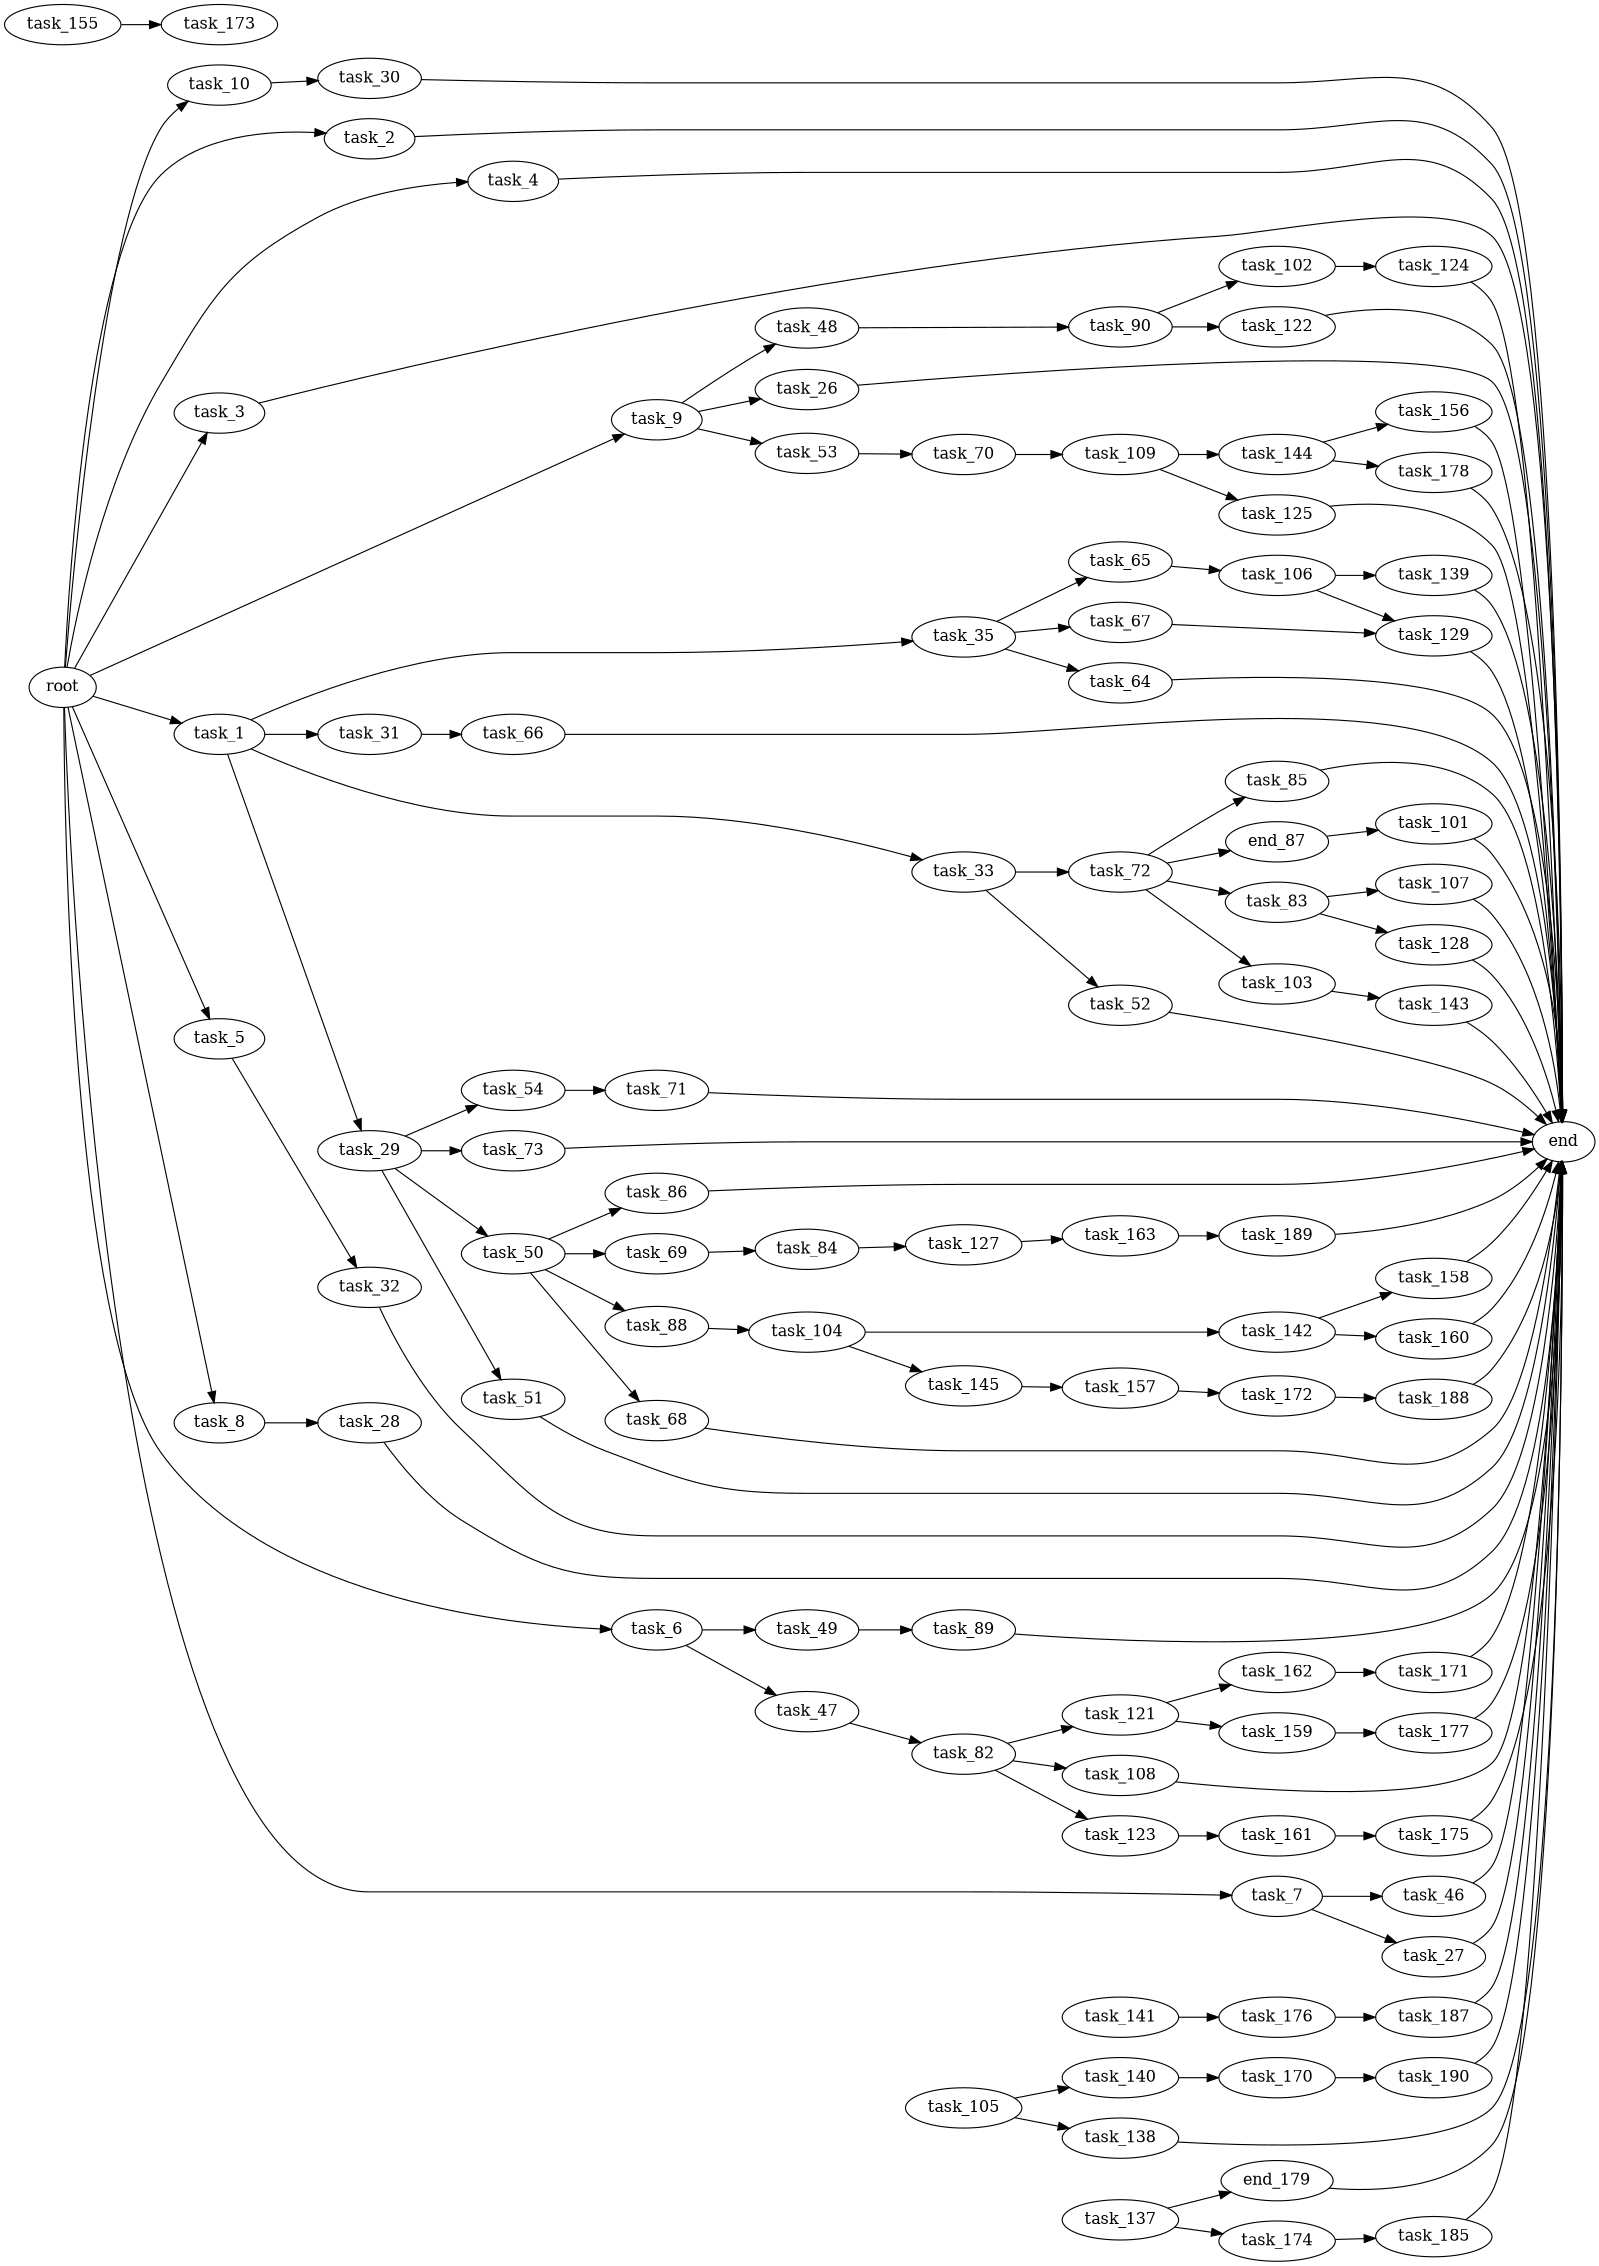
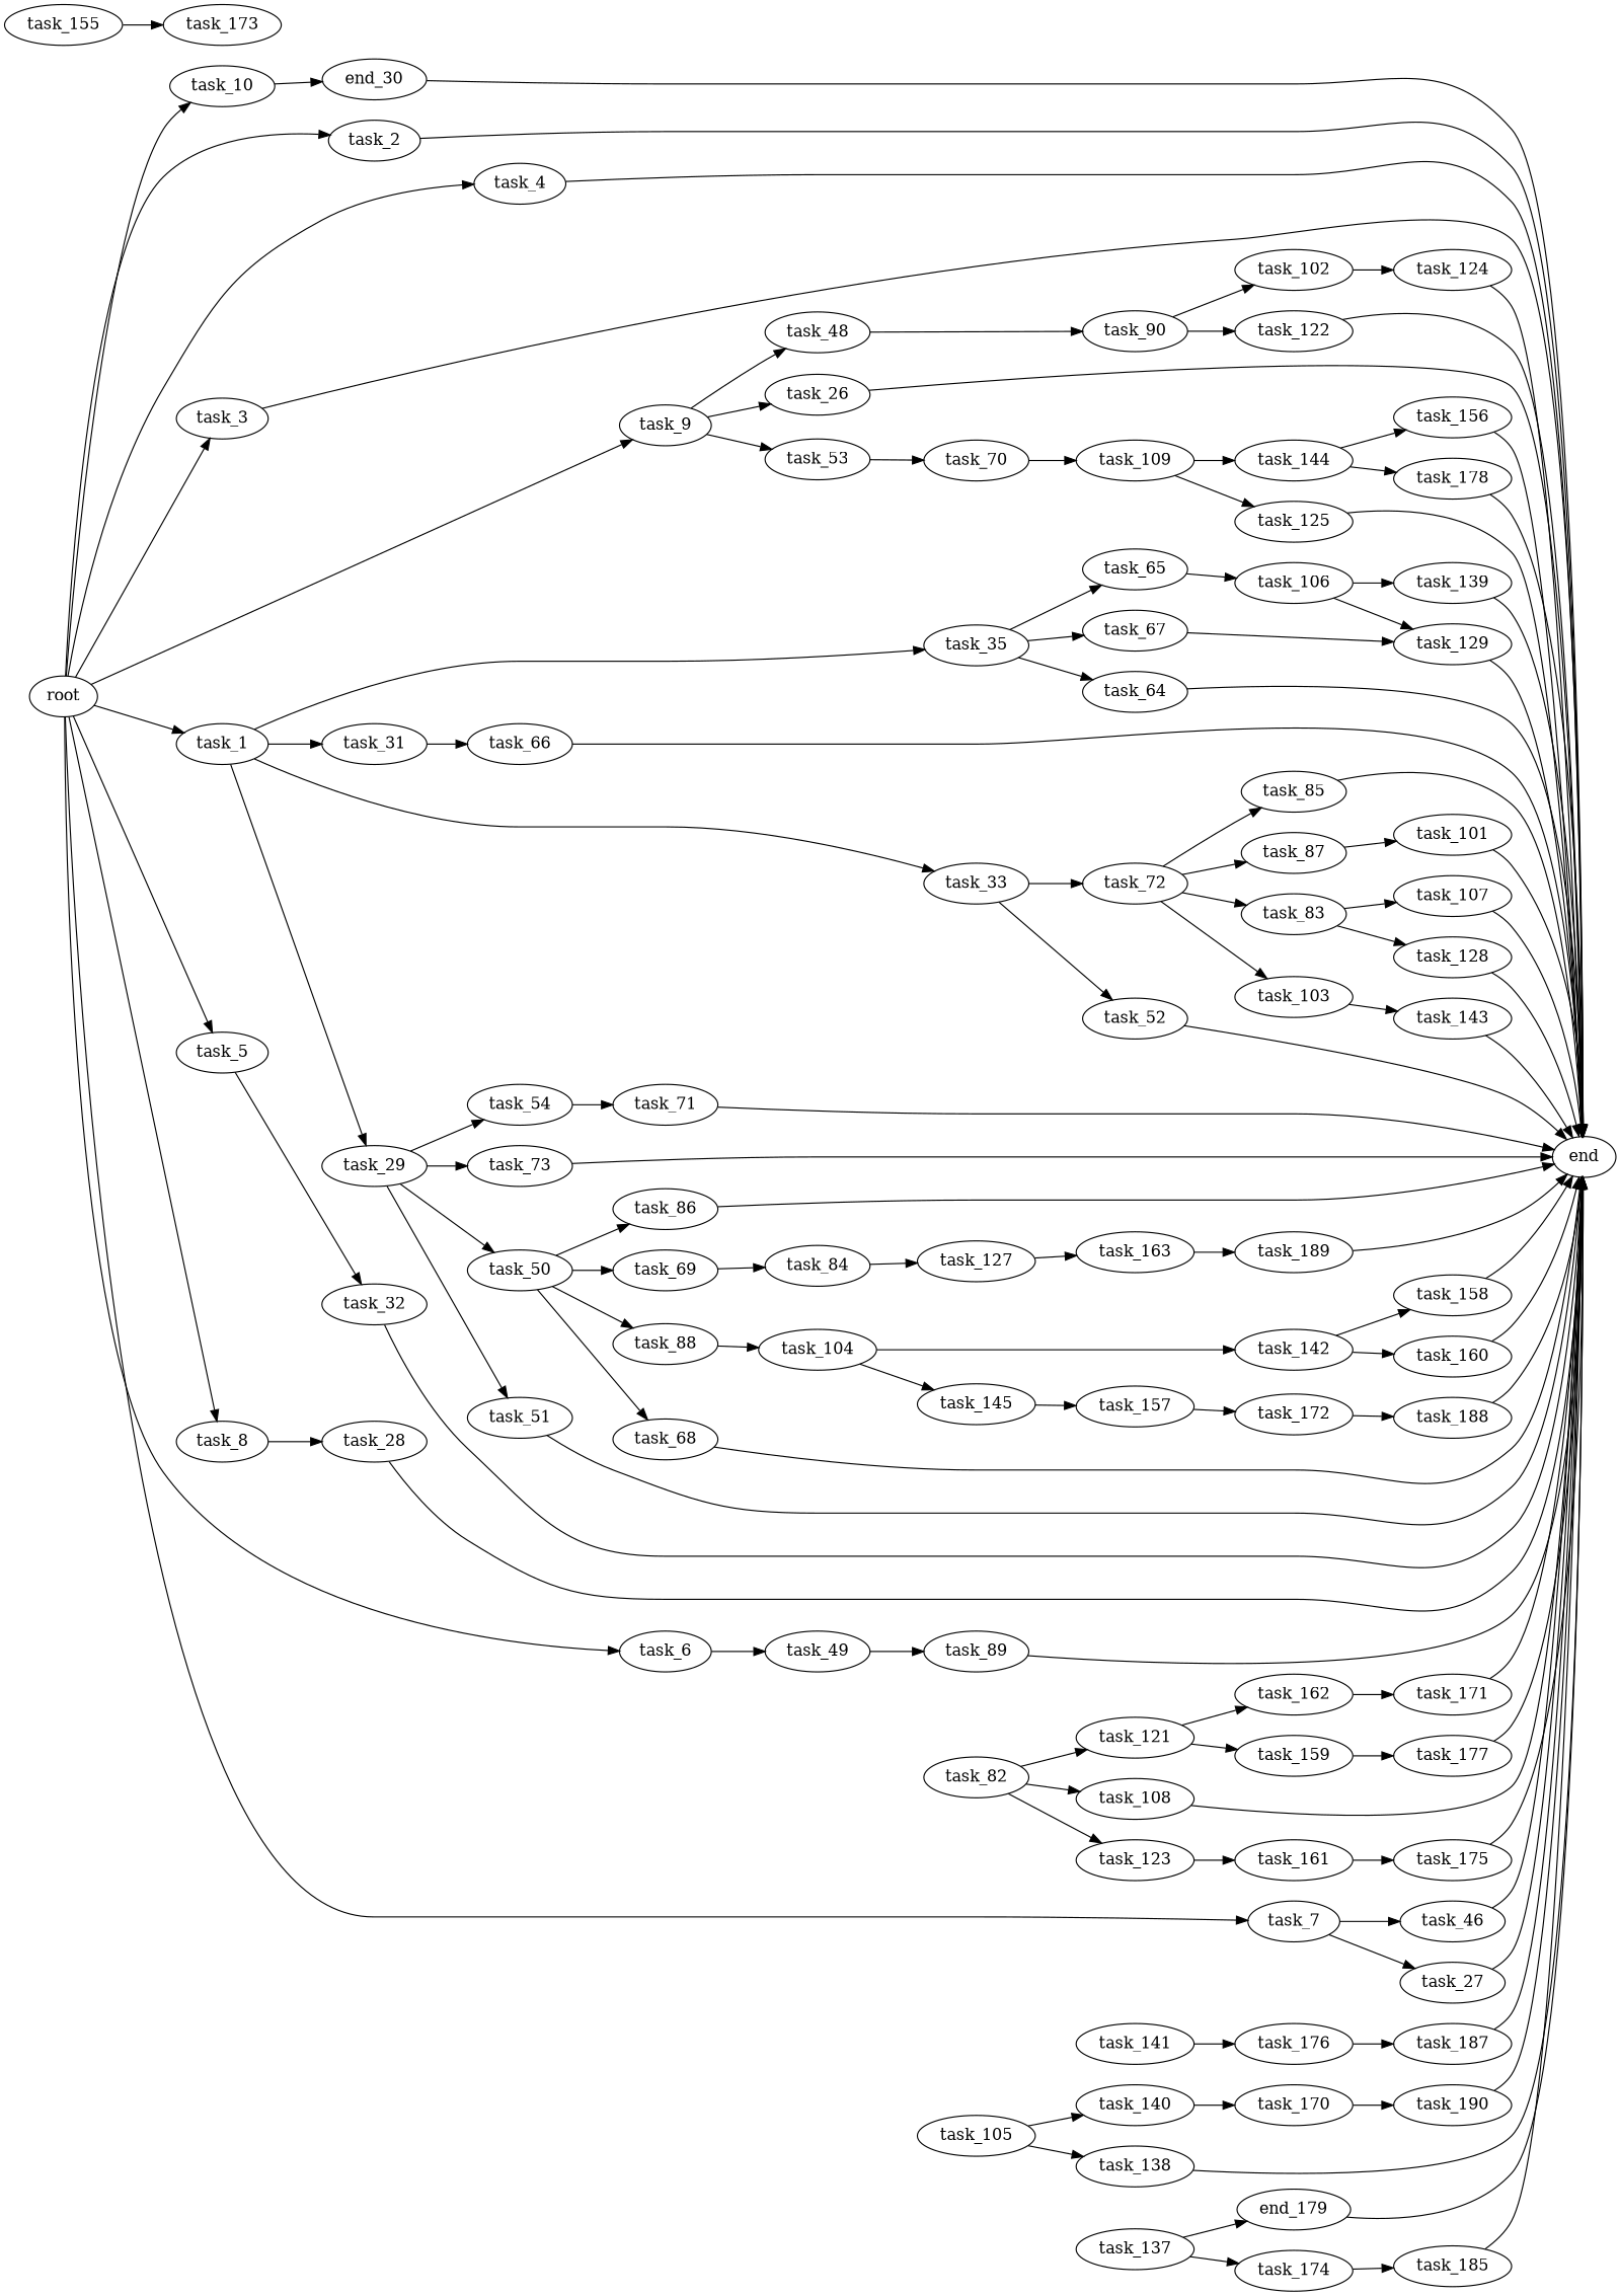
  digraph {
    rankdir=LR
    task_102
    task_124
    end
    task_65
    task_106
    task_139
    task_129
    task_176
    task_187
    task_156
    task_162
    task_171
    task_158
    task_105
    task_140
    task_138
    task_170
    task_72
    task_85
-   task_87 [label=end_87]
+   task_87
    task_83
    task_103
    task_101
    task_107
    task_128
    task_143
    task_54
    task_71
    task_35
    task_67
    task_64
    task_163
    task_189
    task_144
    task_178
    task_46
    n37 [label=end_179]
    task_190
    task_73
    task_82
    task_121
    task_108
    task_123
    task_159
    task_161
    task_10
-   task_30
+   task_30 [label=end_30]
    task_28
    task_49
    task_89
    task_127
    task_31
    task_66
    task_50
    task_86
    task_69
    task_88
    task_68
    task_84
    task_104
    task_157
    task_172
    task_188
    task_90
    task_122
    task_177
    task_155
    task_173
    task_137
    task_174
    task_52
    task_2
    task_160
    task_142
    task_145
    task_33
    task_4
    task_109
    task_125
    task_48
    task_3
    task_9
    task_26
    task_53
    task_70
    task_32
    task_185
    task_1
    task_29
    task_51
    task_5
    task_8
    task_141
-   task_47
    root
    task_6
    task_7
    task_27
    task_175
    task_102 -> task_124
    task_124 -> end
    task_65 -> task_106
    task_106 -> task_139
    task_106 -> task_129
    task_139 -> end
    task_129 -> end
    task_176 -> task_187
    task_187 -> end
    task_156 -> end
    task_162 -> task_171
    task_171 -> end
    task_158 -> end
    task_105 -> task_140
    task_105 -> task_138
    task_140 -> task_170
    task_138 -> end
    task_170 -> task_190
    task_72 -> task_85
    task_72 -> task_87
    task_72 -> task_83
    task_72 -> task_103
    task_85 -> end
    task_87 -> task_101
    task_83 -> task_107
    task_83 -> task_128
    task_103 -> task_143
    task_101 -> end
    task_107 -> end
    task_128 -> end
    task_143 -> end
    task_54 -> task_71
    task_71 -> end
    task_35 -> task_65
    task_35 -> task_67
    task_35 -> task_64
    task_67 -> task_129
    task_64 -> end
    task_163 -> task_189
    task_189 -> end
    task_144 -> task_156
    task_144 -> task_178
    task_178 -> end
    task_46 -> end
    n37 -> end
    task_190 -> end
    task_73 -> end
    task_82 -> task_121
    task_82 -> task_108
    task_82 -> task_123
    task_121 -> task_162
    task_121 -> task_159
    task_108 -> end
    task_123 -> task_161
    task_159 -> task_177
    task_161 -> task_175
    task_10 -> task_30
    task_30 -> end
    task_28 -> end
    task_49 -> task_89
    task_89 -> end
    task_127 -> task_163
    task_31 -> task_66
    task_66 -> end
    task_50 -> task_86
    task_50 -> task_69
    task_50 -> task_88
    task_50 -> task_68
    task_86 -> end
    task_69 -> task_84
    task_88 -> task_104
    task_68 -> end
    task_84 -> task_127
    task_104 -> task_142
    task_104 -> task_145
    task_157 -> task_172
    task_172 -> task_188
    task_188 -> end
    task_90 -> task_102
    task_90 -> task_122
    task_122 -> end
    task_177 -> end
    task_155 -> task_173
    task_137 -> n37
    task_137 -> task_174
    task_174 -> task_185
    task_52 -> end
    task_2 -> end
    task_160 -> end
    task_142 -> task_158
    task_142 -> task_160
    task_145 -> task_157
    task_33 -> task_72
    task_33 -> task_52
    task_4 -> end
    task_109 -> task_144
    task_109 -> task_125
    task_125 -> end
    task_48 -> task_90
    task_3 -> end
    task_9 -> task_48
    task_9 -> task_26
    task_9 -> task_53
    task_26 -> end
    task_53 -> task_70
    task_70 -> task_109
    task_32 -> end
    task_185 -> end
    task_1 -> task_35
    task_1 -> task_31
    task_1 -> task_33
    task_1 -> task_29
    task_29 -> task_54
    task_29 -> task_73
    task_29 -> task_50
    task_29 -> task_51
    task_51 -> end
    task_5 -> task_32
    task_8 -> task_28
    task_141 -> task_176
-   task_47 -> task_82
    root -> task_10
    root -> task_2
    root -> task_4
    root -> task_3
    root -> task_9
    root -> task_1
    root -> task_5
    root -> task_8
    root -> task_6
    root -> task_7
    task_6 -> task_49
-   task_6 -> task_47
    task_7 -> task_46
    task_7 -> task_27
    task_27 -> end
    task_175 -> end
  }
